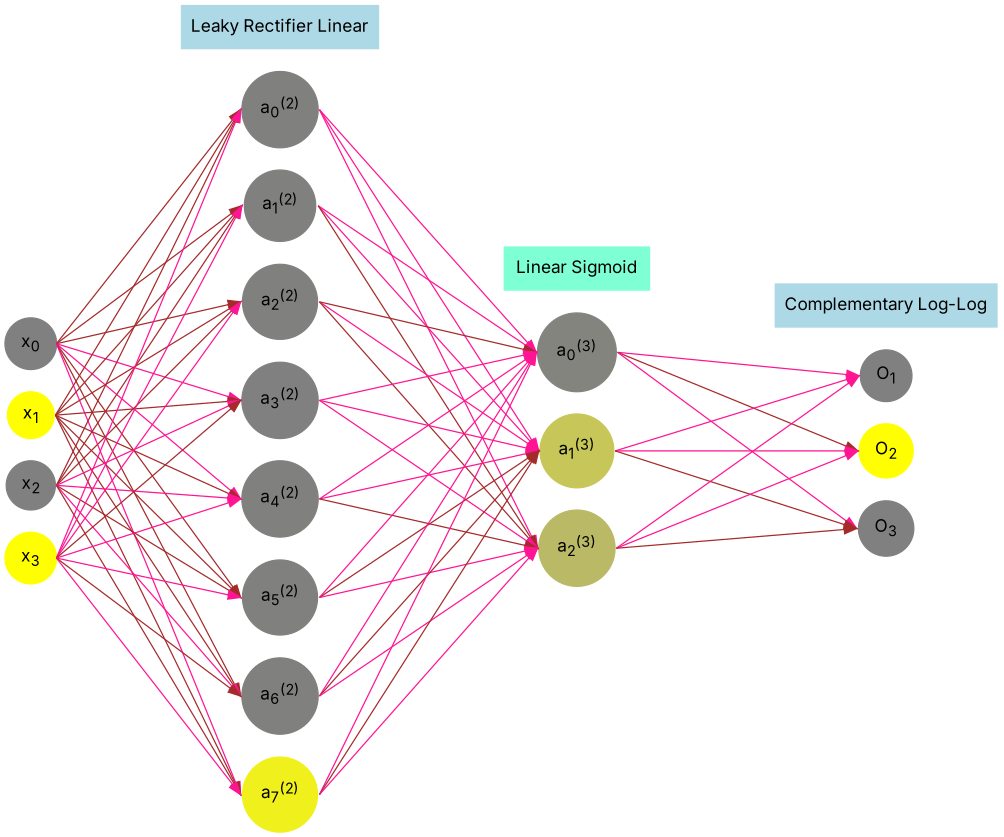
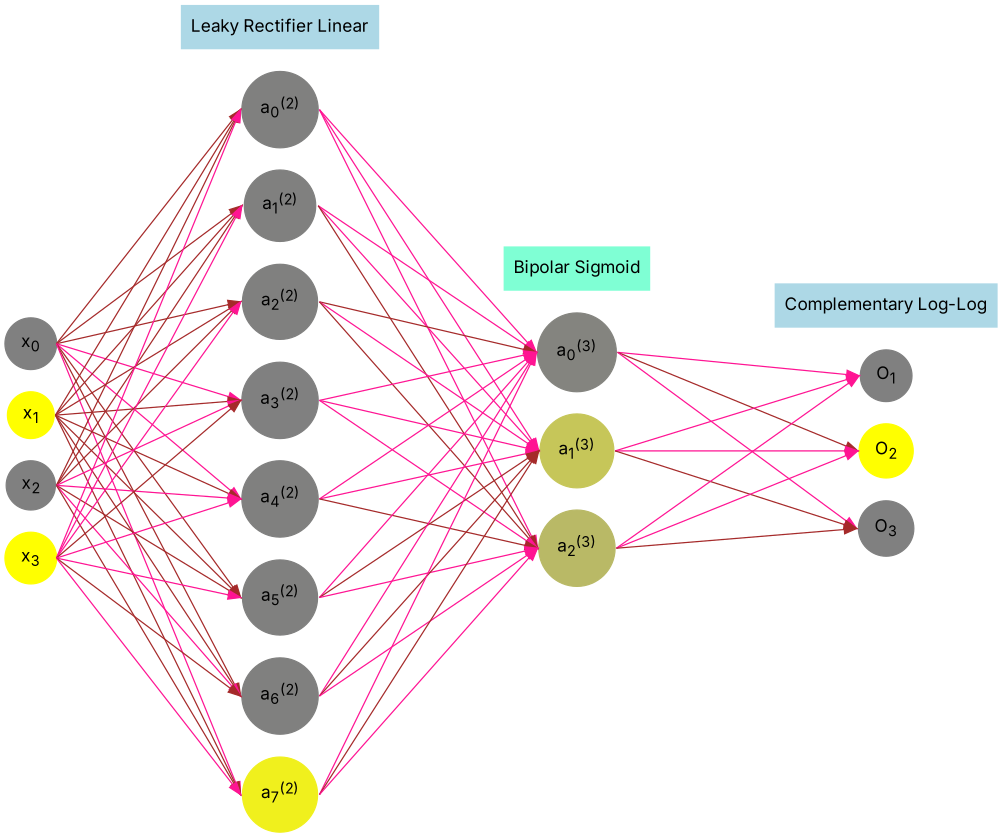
  digraph {
    rankdir=LR
    ranksep=1.4
    splines=false
    fontname=Inter
    node [color="0.1667, 0.0, 0.5" fillcolor="0.1667, 0.0, 0.5" shape=circle style=filled fontname=Inter]
    edge [headport=w style=solid tailport=e fontname=Inter color=deeppink]
    n1 [label=<x<sub>0</sub>>]
    n2 [color="0.1667, 1.0, 1.0" fillcolor="0.1667, 1.0, 1.0" label=<x<sub>1</sub>>]
    n3 [label=<x<sub>2</sub>>]
    n4 [color="0.1667, 1.0, 1.0" fillcolor="0.1667, 1.0, 1.0" label=<x<sub>3</sub>>]
    n5 [color="0.1667, 0.000444, 0.500222" fillcolor="0.1667, 0.000444, 0.500222" label=<a<sub>0</sub><sup>(2)</sup>>]
    n6 [color="0.1667, 0.001376, 0.500688" fillcolor="0.1667, 0.001376, 0.500688" label=<a<sub>1</sub><sup>(2)</sup>>]
    n7 [color="0.1667, 0.000530, 0.500265" fillcolor="0.1667, 0.000530, 0.500265" label=<a<sub>2</sub><sup>(2)</sup>>]
    n8 [color="0.1667, 0.000625, 0.500313" fillcolor="0.1667, 0.000625, 0.500313" label=<a<sub>3</sub><sup>(2)</sup>>]
    n9 [color="0.1667, 0.001476, 0.500738" fillcolor="0.1667, 0.001476, 0.500738" label=<a<sub>4</sub><sup>(2)</sup>>]
    n10 [color="0.1667, 0.003453, 0.501727" fillcolor="0.1667, 0.003453, 0.501727" label=<a<sub>5</sub><sup>(2)</sup>>]
    n11 [color="0.1667, 0.001270, 0.500635" fillcolor="0.1667, 0.001270, 0.500635" label=<a<sub>6</sub><sup>(2)</sup>>]
    n12 [color="0.1667, 0.876086, 0.938043" fillcolor="0.1667, 0.876086, 0.938043" label=<a<sub>7</sub><sup>(2)</sup>>]
    n13 [color="0.1667, 0.038321, 0.519161" fillcolor="0.1667, 0.038321, 0.519161" label=<a<sub>0</sub><sup>(3)</sup>>]
    n14 [color="0.1667, 0.549433, 0.774717" fillcolor="0.1667, 0.549433, 0.774717" label=<a<sub>1</sub><sup>(3)</sup>>]
    n15 [color="0.1667, 0.449371, 0.724685" fillcolor="0.1667, 0.449371, 0.724685" label=<a<sub>2</sub><sup>(3)</sup>>]
    n16 [label=<O<sub>1</sub>>]
    n17 [color="0.1667, 1.0, 1.0" fillcolor="0.1667, 1.0, 1.0" label=<O<sub>2</sub>>]
    n18 [label=<O<sub>3</sub>>]
    n19 [label="Leaky Rectifier Linear" shape=plaintext fillcolor=lightblue color=red]
-   n20 [label="Linear Sigmoid" shape=plaintext fillcolor=aquamarine color=red]
+   n20 [label="Bipolar Sigmoid" shape=plaintext fillcolor=aquamarine color=red]
    n21 [label="Complementary Log-Log" shape=plaintext fillcolor=lightblue color=red]
    subgraph sub_1 {
      n1
    }
    subgraph sub_2 {
      n2
    }
    subgraph sub_3 {
      n3
    }
    subgraph sub_4 {
      n4
    }
    subgraph sub_5 {
      n5
    }
    subgraph sub_6 {
      n6
    }
    subgraph sub_7 {
      n7
    }
    subgraph sub_8 {
      n8
    }
    subgraph sub_9 {
      n9
    }
    subgraph sub_10 {
      n10
    }
    subgraph sub_11 {
      n11
    }
    subgraph sub_12 {
      n12
    }
    subgraph sub_13 {
      n13
    }
    subgraph sub_14 {
      n14
    }
    subgraph sub_15 {
      n15
    }
    subgraph sub_16 {
      n16
    }
    subgraph sub_17 {
      n17
    }
    subgraph sub_18 {
      n18
    }
    subgraph sub_19 {
      rank=same
      n1
      n2
      n3
      n4
    }
    subgraph sub_20 {
      rank=same
      n5
      n6
      n7
      n8
      n9
      n10
      n11
      n12
    }
    subgraph sub_21 {
      rank=same
      n13
      n14
      n15
    }
    subgraph sub_22 {
      rank=same
      n16
      n17
      n18
    }
    subgraph sub_23 {
      rank=same
      n5
      n19
    }
    subgraph sub_24 {
      rank=same
      n13
      n20
    }
    subgraph sub_25 {
      rank=same
      n16
      n21
    }
    n1 -> n2 [style=invis color=""]
    n1 -> n5 [color=brown]
    n1 -> n6 [color=brown]
    n1 -> n7 [color=brown]
    n1 -> n8
    n1 -> n9
    n1 -> n10 [color=brown]
    n1 -> n11 [color=brown]
    n1 -> n12
    n2 -> n3 [style=invis color=""]
    n2 -> n5 [color=brown]
    n2 -> n6 [color=brown]
    n2 -> n7 [color=brown]
    n2 -> n8 [color=brown]
    n2 -> n9 [color=brown]
    n2 -> n10 [color=brown]
    n2 -> n11 [color=brown]
    n2 -> n12 [color=brown]
    n3 -> n4 [style=invis color=""]
    n3 -> n5 [color=brown]
    n3 -> n6 [color=brown]
    n3 -> n7 [color=brown]
    n3 -> n8
    n3 -> n9
    n3 -> n10 [color=brown]
    n3 -> n11
    n3 -> n12 [color=brown]
    n4 -> n5
    n4 -> n6
    n4 -> n7
    n4 -> n8 [color=brown]
    n4 -> n9
    n4 -> n10
    n4 -> n11 [color=brown]
    n4 -> n12
    n5 -> n6 [style=invis color=""]
    n5 -> n13
    n5 -> n14
    n5 -> n15
    n6 -> n7 [style=invis color=""]
    n6 -> n13
    n6 -> n14
    n6 -> n15 [color=brown]
    n7 -> n8 [style=invis color=""]
    n7 -> n13 [color=brown]
    n7 -> n14
    n7 -> n15 [color=brown]
    n8 -> n9 [style=invis color=""]
    n8 -> n13
    n8 -> n14
    n8 -> n15
    n9 -> n10 [style=invis color=""]
    n9 -> n13
    n9 -> n14
    n9 -> n15 [color=brown]
    n10 -> n11 [style=invis color=""]
    n10 -> n13
    n10 -> n14 [color=brown]
    n10 -> n15
    n11 -> n12 [style=invis color=""]
    n11 -> n13
    n11 -> n14 [color=brown]
    n11 -> n15
    n12 -> n13
    n12 -> n14 [color=brown]
    n12 -> n15
    n13 -> n14 [style=invis color=""]
    n13 -> n16
    n13 -> n17 [color=brown]
    n13 -> n18
    n14 -> n15 [style=invis color=""]
    n14 -> n16
    n14 -> n17
    n14 -> n18 [color=brown]
    n15 -> n16
    n15 -> n17
    n15 -> n18 [color=brown]
    n16 -> n17 [style=invis color=""]
    n17 -> n18 [style=invis color=""]
    n19 -> n5 [style=invis color=""]
    n20 -> n13 [style=invis color=""]
    n21 -> n16 [style=invis color=""]
  }
